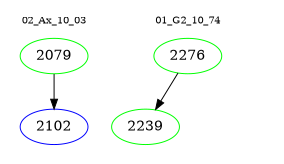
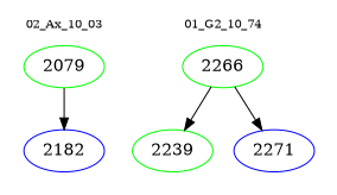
  digraph {
    node [color=green]
    edge [color=black]
    n1 [label=2079]
-   n2 [color=blue label=2102]
-   n3 [label=2276]
+   n2 [color=blue label=2182]
+   n3 [label=2266]
    n4 [label=2239]
+   n5 [color=blue label=2271]
    subgraph cluster_1 {
      color=white
      fontsize=10
      label="02_Ax_10_03"
      n1
      n2
    }
    subgraph cluster_2 {
      color=white
      fontsize=10
      label="01_G2_10_74"
      n3
      n4
+     n5
    }
    n1 -> n2
    n3 -> n4
+   n3 -> n5
  }
